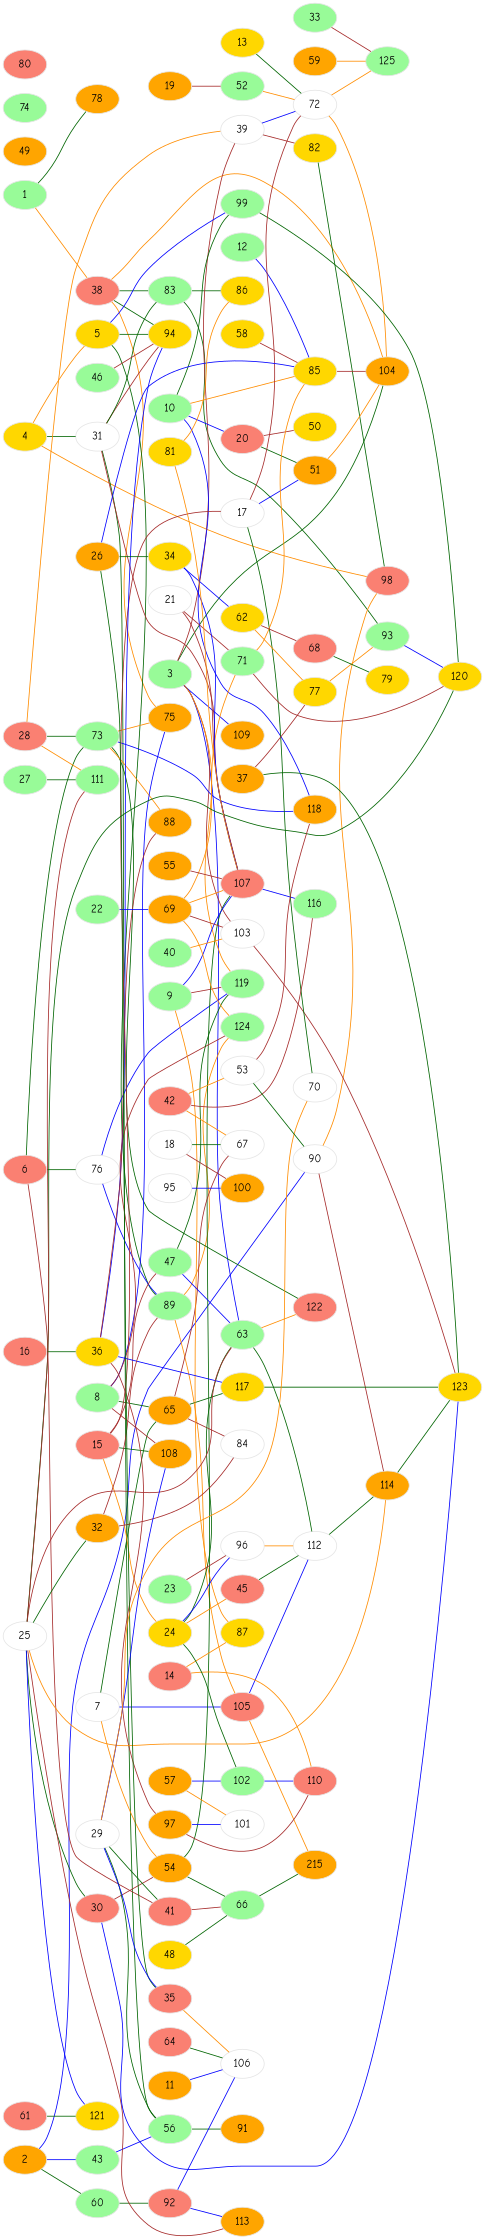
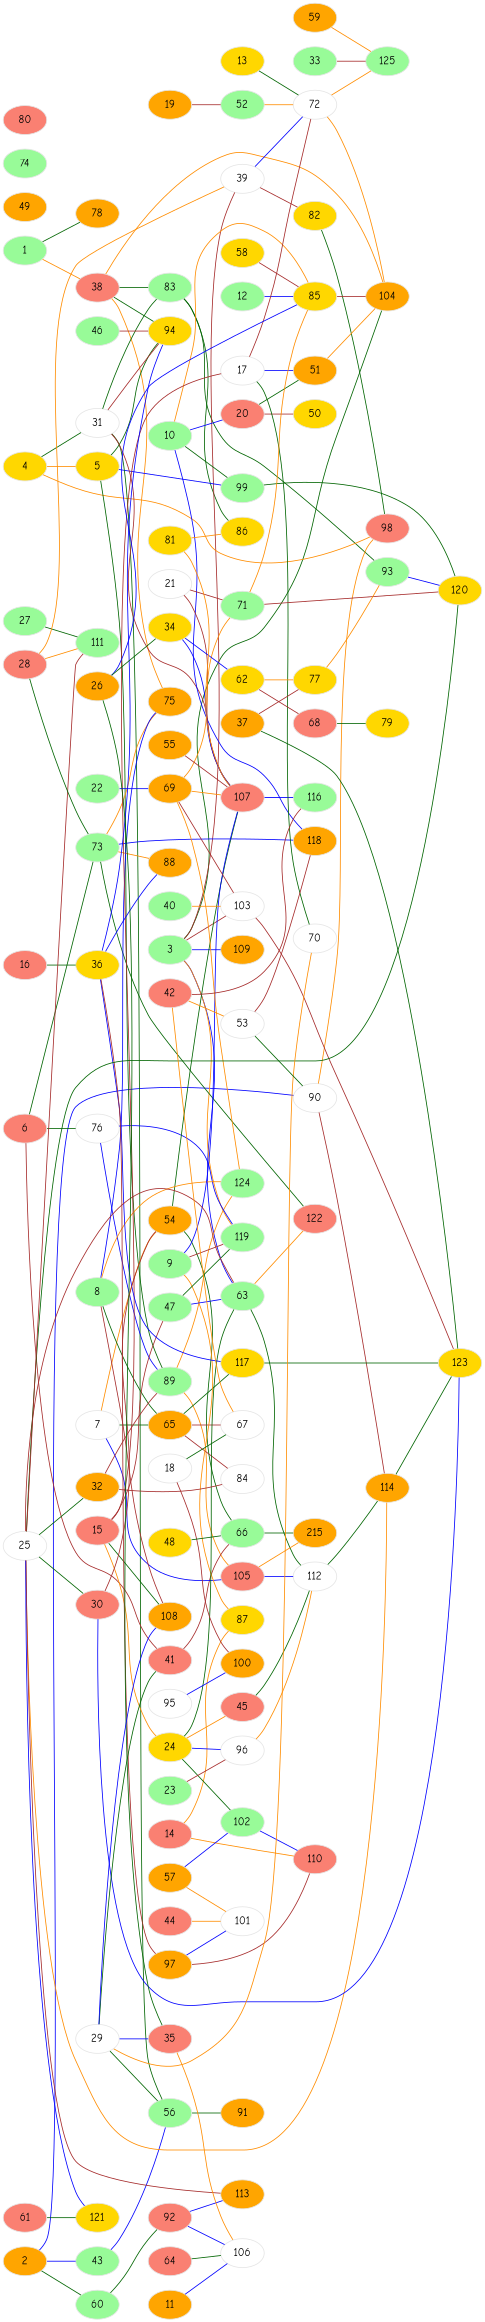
  graph {
    fontname="Comic Neue"
    rankdir=LR
    node [color=gray90 fillcolor=palegreen fontname="Comic Neue" style=filled]
    edge [color=darkgreen fontname="Comic Neue"]
    38 [fillcolor=salmon]
    1
    78 [fillcolor=orange]
    104 [fillcolor=orange]
    94 [fillcolor=gold]
    75 [fillcolor=orange]
    83
    2 [fillcolor=orange]
    43
    60
    90 [fillcolor=white]
    56
    92 [fillcolor=salmon]
    98 [fillcolor=salmon]
    114 [fillcolor=orange]
    39 [fillcolor=white]
    3
    63
    103 [fillcolor=white]
    109 [fillcolor=orange]
    119
    72 [fillcolor=white]
    82 [fillcolor=gold]
    112 [fillcolor=white]
    122 [fillcolor=salmon]
    123 [fillcolor=gold]
    4 [fillcolor=gold]
    5 [fillcolor=gold]
    31 [fillcolor=white]
    89
    99
    107 [fillcolor=salmon]
    105 [fillcolor=salmon]
    124
    120 [fillcolor=gold]
    6 [fillcolor=salmon]
    41 [fillcolor=salmon]
    73
    76 [fillcolor=white]
    66
    118 [fillcolor=orange]
    88 [fillcolor=orange]
    7 [fillcolor=white]
    54 [fillcolor=orange]
    65 [fillcolor=orange]
    67 [fillcolor=white]
    84 [fillcolor=white]
    117 [fillcolor=gold]
    n49 [fillcolor=orange label=215]
    8
    108 [fillcolor=orange]
    9
    87 [fillcolor=gold]
    116
    10
    20 [fillcolor=salmon]
    85 [fillcolor=gold]
    51 [fillcolor=orange]
    50 [fillcolor=gold]
    11 [fillcolor=orange]
    106 [fillcolor=white]
    12
    13 [fillcolor=gold]
    125
    14 [fillcolor=salmon]
    110 [fillcolor=salmon]
    15 [fillcolor=salmon]
    17 [fillcolor=white]
    24 [fillcolor=gold]
    47
    70 [fillcolor=white]
    96 [fillcolor=white]
    45 [fillcolor=salmon]
    102
    16 [fillcolor=salmon]
    36 [fillcolor=gold]
    97 [fillcolor=orange]
    18 [fillcolor=white]
    100 [fillcolor=orange]
    19 [fillcolor=orange]
    52
    21 [fillcolor=white]
    71
    69 [fillcolor=orange]
    22
    23
    25 [fillcolor=white]
    30 [fillcolor=salmon]
    32 [fillcolor=orange]
    111
    113 [fillcolor=orange]
    121 [fillcolor=gold]
    26 [fillcolor=orange]
    34 [fillcolor=gold]
    35 [fillcolor=salmon]
    62 [fillcolor=gold]
    27
    28 [fillcolor=salmon]
    29 [fillcolor=white]
    91 [fillcolor=orange]
    93
    86 [fillcolor=gold]
    33
    77 [fillcolor=gold]
    68 [fillcolor=salmon]
    101 [fillcolor=white]
    37 [fillcolor=orange]
    40
    42 [fillcolor=salmon]
    53 [fillcolor=white]
+   44 [fillcolor=salmon]
    46
    48 [fillcolor=gold]
    49 [fillcolor=orange]
    55 [fillcolor=orange]
    57 [fillcolor=orange]
    58 [fillcolor=gold]
    59 [fillcolor=orange]
    61 [fillcolor=salmon]
    79 [fillcolor=gold]
    64 [fillcolor=salmon]
    74
    80 [fillcolor=salmon]
    81 [fillcolor=gold]
    95 [fillcolor=white]
    38 -- 104 [color=darkorange]
    38 -- 94
    38 -- 75 [color=darkorange]
    38 -- 83
    1 -- 38 [color=darkorange]
    1 -- 78
    83 -- 93
    83 -- 86
    2 -- 43 [color=blue]
    2 -- 60
    2 -- 90 [color=blue]
    43 -- 56 [color=blue]
    60 -- 92
    90 -- 98 [color=darkorange]
    90 -- 114 [color=brown]
    56 -- 91
    92 -- 106 [color=blue]
    92 -- 113 [color=blue]
    114 -- 123
    39 -- 72 [color=blue]
    39 -- 82 [color=brown]
    3 -- 104
    3 -- 39 [color=brown]
    3 -- 63 [color=blue]
    3 -- 103 [color=brown]
    3 -- 109 [color=blue]
    3 -- 119 [color=darkorange]
    63 -- 112
    63 -- 122 [color=darkorange]
    103 -- 123 [color=brown]
    72 -- 104 [color=darkorange]
    72 -- 125 [color=darkorange]
    82 -- 98
    112 -- 114
    4 -- 98 [color=darkorange]
    4 -- 5 [color=darkorange]
    4 -- 31
    5 -- 94
    5 -- 89
    5 -- 99 [color=blue]
    31 -- 94 [color=brown]
    31 -- 83
    31 -- 56
    31 -- 107 [color=brown]
    89 -- 105 [color=darkorange]
    89 -- 124 [color=darkorange]
    99 -- 120
    107 -- 116 [color=blue]
    105 -- 112 [color=blue]
    105 -- n49 [color=darkorange]
    6 -- 41 [color=brown]
    6 -- 73
    6 -- 76
    41 -- 66 [color=brown]
    73 -- 75 [color=darkorange]
    73 -- 122
    73 -- 118 [color=blue]
    73 -- 88 [color=darkorange]
    76 -- 119 [color=blue]
    76 -- 89 [color=blue]
    66 -- n49
    7 -- 105 [color=blue]
    7 -- 54 [color=darkorange]
    7 -- 65
    54 -- 107
    54 -- 66
    65 -- 67 [color=brown]
    65 -- 84 [color=brown]
    65 -- 117
    117 -- 123
    8 -- 75 [color=blue]
-   8 -- 124 [color=brown]
+   8 -- 124 [color=darkorange]
    8 -- 65
    8 -- 108 [color=brown]
    9 -- 119 [color=brown]
    9 -- 107 [color=blue]
    9 -- 87 [color=darkorange]
    10 -- 99
    10 -- 118 [color=blue]
    10 -- 20 [color=blue]
    10 -- 85 [color=darkorange]
    20 -- 51
    20 -- 50 [color=brown]
    85 -- 104 [color=brown]
    51 -- 104 [color=darkorange]
    11 -- 106 [color=blue]
    12 -- 85 [color=blue]
    13 -- 72
    14 -- 87 [color=darkorange]
    14 -- 110 [color=darkorange]
    15 -- 108
    15 -- 17 [color=brown]
    15 -- 24 [color=darkorange]
    15 -- 47 [color=brown]
    17 -- 72 [color=brown]
    17 -- 51 [color=blue]
    17 -- 70
    24 -- 63
    24 -- 96 [color=blue]
    24 -- 45 [color=darkorange]
    24 -- 102
    47 -- 63 [color=blue]
    47 -- 119
    96 -- 112 [color=darkorange]
    45 -- 112
    102 -- 110 [color=blue]
    16 -- 36
    36 -- 94 [color=blue]
-   36 -- 88 [color=brown]
+   36 -- 88 [color=blue]
    36 -- 117 [color=blue]
    36 -- 97 [color=brown]
    97 -- 110 [color=brown]
    97 -- 101 [color=blue]
    18 -- 67
    18 -- 100 [color=brown]
    19 -- 52 [color=brown]
    52 -- 72 [color=darkorange]
    21 -- 107 [color=brown]
    21 -- 71 [color=brown]
    71 -- 120 [color=brown]
    71 -- 85 [color=darkorange]
    69 -- 103 [color=brown]
    69 -- 107 [color=darkorange]
    69 -- 124 [color=darkorange]
    69 -- 71 [color=darkorange]
    22 -- 69 [color=blue]
    23 -- 96 [color=brown]
    25 -- 114 [color=darkorange]
    25 -- 63 [color=brown]
    25 -- 120
    25 -- 30
    25 -- 32
    25 -- 111 [color=brown]
    25 -- 113 [color=brown]
    25 -- 121 [color=blue]
    30 -- 123 [color=blue]
    30 -- 54 [color=brown]
    32 -- 89 [color=brown]
    32 -- 84 [color=brown]
    26 -- 85 [color=blue]
    26 -- 34
    26 -- 35
    34 -- 107 [color=blue]
    34 -- 62 [color=blue]
    35 -- 106 [color=darkorange]
    62 -- 77 [color=darkorange]
    62 -- 68 [color=brown]
    27 -- 111
    28 -- 39 [color=darkorange]
    28 -- 73
    28 -- 111 [color=darkorange]
    29 -- 56
    29 -- 41
    29 -- 108 [color=blue]
    29 -- 70 [color=darkorange]
    29 -- 35 [color=blue]
    93 -- 120 [color=blue]
    33 -- 125 [color=brown]
    77 -- 93 [color=darkorange]
    68 -- 79
    37 -- 123
    37 -- 77 [color=brown]
    40 -- 103 [color=darkorange]
    42 -- 67 [color=darkorange]
    42 -- 116 [color=brown]
    42 -- 53 [color=darkorange]
    53 -- 90
    53 -- 118 [color=brown]
+   44 -- 101 [color=darkorange]
    46 -- 94 [color=brown]
    48 -- 66
    55 -- 107 [color=brown]
    57 -- 102 [color=blue]
    57 -- 101 [color=darkorange]
    58 -- 85 [color=brown]
    59 -- 125 [color=darkorange]
    61 -- 121
    64 -- 106
    81 -- 107 [color=darkorange]
    81 -- 86 [color=darkorange]
    95 -- 100 [color=blue]
  }
